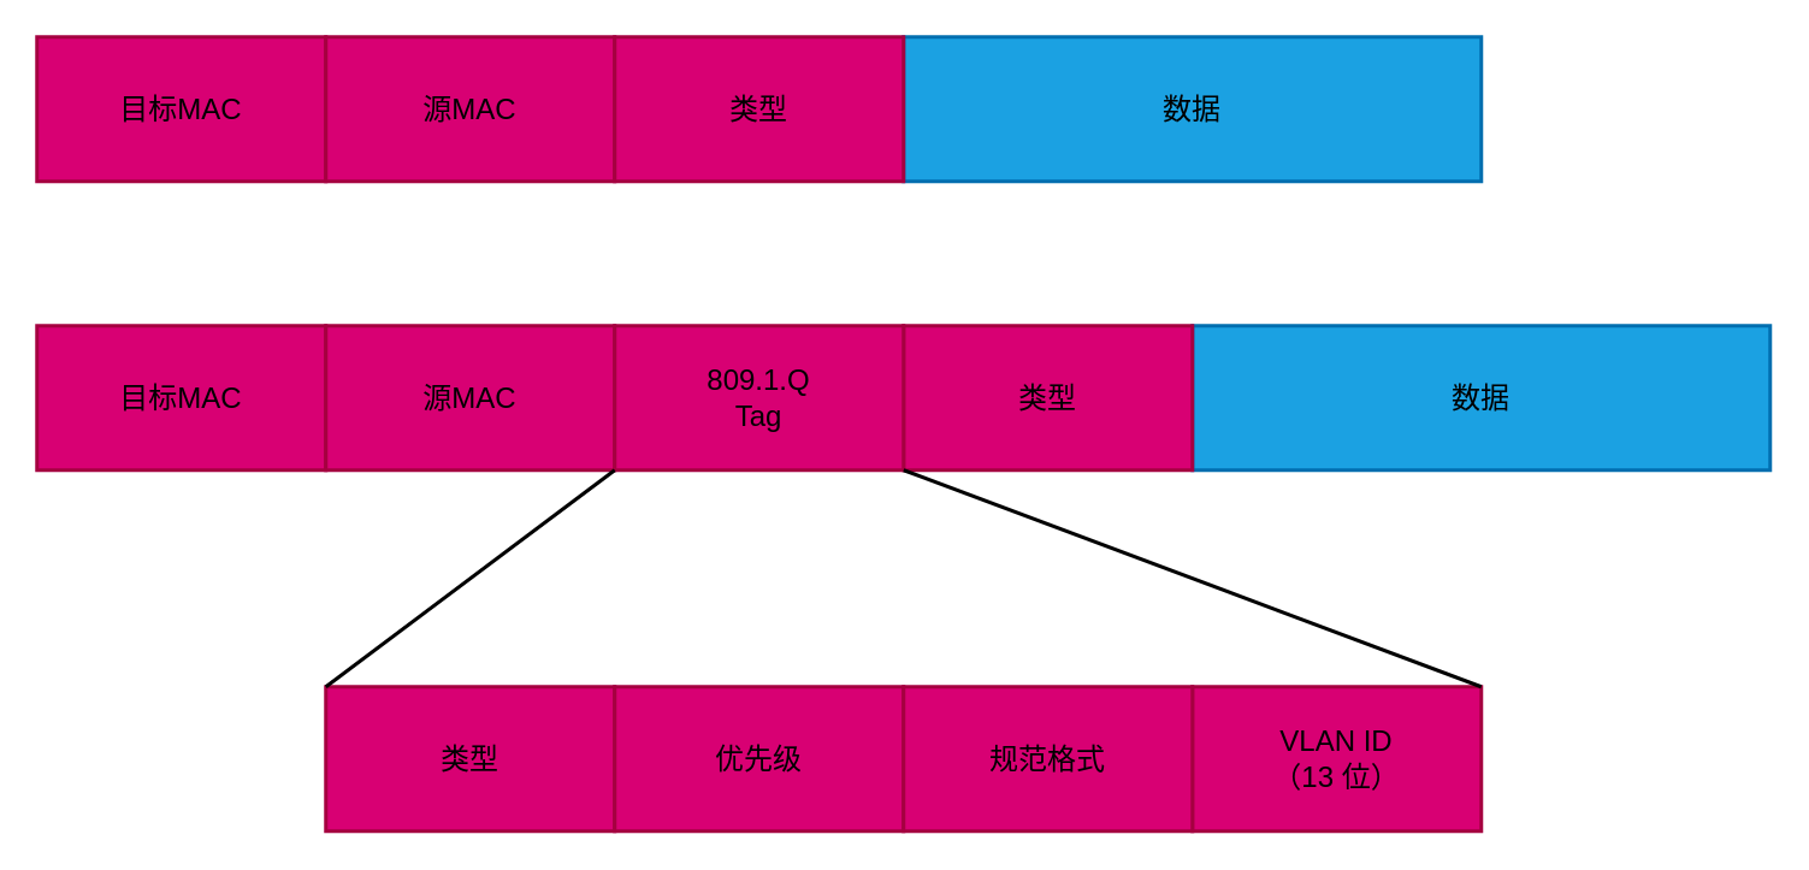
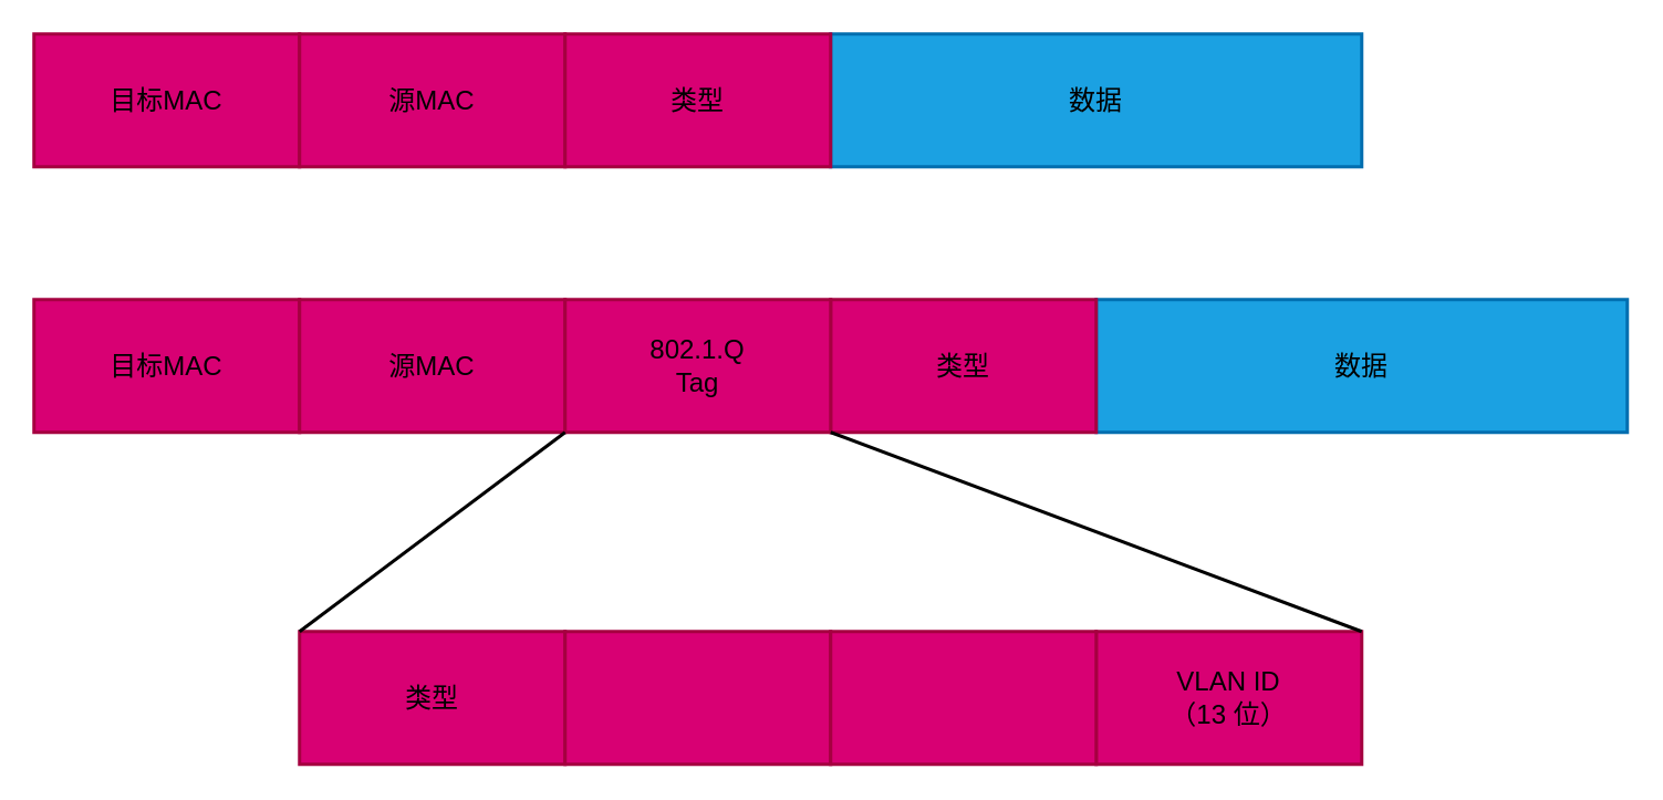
  <mxCell id="0" />
  <mxCell id="1" parent="0" />
  <mxCell id="2" value="" style="rounded=0;whiteSpace=wrap;html=1;labelBackgroundColor=none;strokeColor=#006EAF;strokeWidth=2;fillColor=#1ba1e2;fontSize=16;align=center;fontColor=#ffffff;" vertex="1" parent="1"><mxGeometry x="500" y="20" width="320" height="80" as="geometry" /></mxCell>
  <mxCell id="3" value="" style="rounded=0;whiteSpace=wrap;html=1;labelBackgroundColor=none;strokeColor=#A50040;strokeWidth=2;fillColor=#d80073;fontSize=16;align=center;fontColor=#ffffff;" vertex="1" parent="1"><mxGeometry x="20" y="20" width="160" height="80" as="geometry" /></mxCell>
  <mxCell id="4" value="目标MAC" style="text;html=1;strokeColor=none;fillColor=none;align=center;verticalAlign=middle;whiteSpace=wrap;rounded=0;labelBackgroundColor=none;fontSize=16;strokeWidth=1;" vertex="1" parent="1"><mxGeometry x="20" y="20" width="160" height="80" as="geometry" /></mxCell>
  <mxCell id="5" value="" style="rounded=0;whiteSpace=wrap;html=1;labelBackgroundColor=none;strokeColor=#A50040;strokeWidth=2;fillColor=#d80073;fontSize=16;align=center;fontColor=#ffffff;" vertex="1" parent="1"><mxGeometry x="180" y="20" width="160" height="80" as="geometry" /></mxCell>
  <mxCell id="6" value="源MAC" style="text;html=1;strokeColor=none;fillColor=none;align=center;verticalAlign=middle;whiteSpace=wrap;rounded=0;labelBackgroundColor=none;fontSize=16;" vertex="1" parent="1"><mxGeometry x="180" y="20" width="160" height="80" as="geometry" /></mxCell>
  <mxCell id="7" value="" style="rounded=0;whiteSpace=wrap;html=1;labelBackgroundColor=none;strokeColor=#A50040;strokeWidth=2;fillColor=#d80073;fontSize=16;align=center;fontColor=#ffffff;" vertex="1" parent="1"><mxGeometry x="340" y="20" width="160" height="80" as="geometry" /></mxCell>
  <mxCell id="8" value="类型" style="text;html=1;strokeColor=none;fillColor=none;align=center;verticalAlign=middle;whiteSpace=wrap;rounded=0;labelBackgroundColor=none;fontSize=16;" vertex="1" parent="1"><mxGeometry x="340" y="20" width="160" height="80" as="geometry" /></mxCell>
  <mxCell id="9" value="数据" style="text;html=1;strokeColor=none;fillColor=none;align=center;verticalAlign=middle;whiteSpace=wrap;rounded=0;labelBackgroundColor=none;fontSize=16;" vertex="1" parent="1"><mxGeometry x="500" y="20" width="320" height="80" as="geometry" /></mxCell>
  <mxCell id="10" value="" style="rounded=0;whiteSpace=wrap;html=1;labelBackgroundColor=none;strokeColor=#006EAF;strokeWidth=2;fillColor=#1ba1e2;fontSize=16;align=center;fontColor=#ffffff;" vertex="1" parent="1"><mxGeometry x="660" y="180" width="320" height="80" as="geometry" /></mxCell>
  <mxCell id="11" value="" style="rounded=0;whiteSpace=wrap;html=1;labelBackgroundColor=none;strokeColor=#A50040;strokeWidth=2;fillColor=#d80073;fontSize=16;align=center;fontColor=#ffffff;" vertex="1" parent="1"><mxGeometry x="20" y="180" width="160" height="80" as="geometry" /></mxCell>
  <mxCell id="12" value="目标MAC" style="text;html=1;strokeColor=none;fillColor=none;align=center;verticalAlign=middle;whiteSpace=wrap;rounded=0;labelBackgroundColor=none;fontSize=16;strokeWidth=1;" vertex="1" parent="1"><mxGeometry x="20" y="180" width="160" height="80" as="geometry" /></mxCell>
  <mxCell id="13" value="" style="rounded=0;whiteSpace=wrap;html=1;labelBackgroundColor=none;strokeColor=#A50040;strokeWidth=2;fillColor=#d80073;fontSize=16;align=center;fontColor=#ffffff;" vertex="1" parent="1"><mxGeometry x="180" y="180" width="160" height="80" as="geometry" /></mxCell>
  <mxCell id="14" value="源MAC" style="text;html=1;strokeColor=none;fillColor=none;align=center;verticalAlign=middle;whiteSpace=wrap;rounded=0;labelBackgroundColor=none;fontSize=16;" vertex="1" parent="1"><mxGeometry x="180" y="180" width="160" height="80" as="geometry" /></mxCell>
  <mxCell id="15" value="" style="rounded=0;whiteSpace=wrap;html=1;labelBackgroundColor=none;strokeColor=#A50040;strokeWidth=2;fillColor=#d80073;fontSize=16;align=center;fontColor=#ffffff;" vertex="1" parent="1"><mxGeometry x="500" y="180" width="160" height="80" as="geometry" /></mxCell>
  <mxCell id="16" value="类型" style="text;html=1;strokeColor=none;fillColor=none;align=center;verticalAlign=middle;whiteSpace=wrap;rounded=0;labelBackgroundColor=none;fontSize=16;" vertex="1" parent="1"><mxGeometry x="500" y="180" width="160" height="80" as="geometry" /></mxCell>
  <mxCell id="17" value="数据" style="text;html=1;strokeColor=none;fillColor=none;align=center;verticalAlign=middle;whiteSpace=wrap;rounded=0;labelBackgroundColor=none;fontSize=16;" vertex="1" parent="1"><mxGeometry x="660" y="180" width="320" height="80" as="geometry" /></mxCell>
  <mxCell id="18" value="" style="rounded=0;whiteSpace=wrap;html=1;labelBackgroundColor=none;strokeColor=#A50040;strokeWidth=2;fillColor=#d80073;fontSize=16;align=center;fontColor=#ffffff;" vertex="1" parent="1"><mxGeometry x="340" y="180" width="160" height="80" as="geometry" /></mxCell>
- <mxCell id="19" value="809.1.Q&lt;br&gt;Tag" style="text;html=1;strokeColor=none;fillColor=none;align=center;verticalAlign=middle;whiteSpace=wrap;rounded=0;labelBackgroundColor=none;fontSize=16;" vertex="1" parent="1"><mxGeometry x="340" y="180" width="160" height="80" as="geometry" /></mxCell>
+ <mxCell id="19" value="802.1.Q&lt;br&gt;Tag" style="text;html=1;strokeColor=none;fillColor=none;align=center;verticalAlign=middle;whiteSpace=wrap;rounded=0;labelBackgroundColor=none;fontSize=16;" vertex="1" parent="1"><mxGeometry x="340" y="180" width="160" height="80" as="geometry" /></mxCell>
  <mxCell id="20" value="" style="rounded=0;whiteSpace=wrap;html=1;labelBackgroundColor=none;strokeColor=#A50040;strokeWidth=2;fillColor=#d80073;fontSize=16;align=center;fontColor=#ffffff;" vertex="1" parent="1"><mxGeometry x="180" y="380" width="160" height="80" as="geometry" /></mxCell>
  <mxCell id="21" value="类型" style="text;html=1;strokeColor=none;fillColor=none;align=center;verticalAlign=middle;whiteSpace=wrap;rounded=0;labelBackgroundColor=none;fontSize=16;strokeWidth=1;" vertex="1" parent="1"><mxGeometry x="180" y="380" width="160" height="80" as="geometry" /></mxCell>
  <mxCell id="22" value="" style="rounded=0;whiteSpace=wrap;html=1;labelBackgroundColor=none;strokeColor=#A50040;strokeWidth=2;fillColor=#d80073;fontSize=16;align=center;fontColor=#ffffff;" vertex="1" parent="1"><mxGeometry x="340" y="380" width="160" height="80" as="geometry" /></mxCell>
- <mxCell id="23" value="优先级" style="text;html=1;strokeColor=none;fillColor=none;align=center;verticalAlign=middle;whiteSpace=wrap;rounded=0;labelBackgroundColor=none;fontSize=16;" vertex="1" parent="1"><mxGeometry x="340" y="380" width="160" height="80" as="geometry" /></mxCell>
  <mxCell id="24" value="" style="rounded=0;whiteSpace=wrap;html=1;labelBackgroundColor=none;strokeColor=#A50040;strokeWidth=2;fillColor=#d80073;fontSize=16;align=center;fontColor=#ffffff;" vertex="1" parent="1"><mxGeometry x="660" y="380" width="160" height="80" as="geometry" /></mxCell>
  <mxCell id="25" value="VLAN ID&lt;br&gt;（13 位）" style="text;html=1;strokeColor=none;fillColor=none;align=center;verticalAlign=middle;whiteSpace=wrap;rounded=0;labelBackgroundColor=none;fontSize=16;" vertex="1" parent="1"><mxGeometry x="660" y="380" width="160" height="80" as="geometry" /></mxCell>
  <mxCell id="26" value="" style="rounded=0;whiteSpace=wrap;html=1;labelBackgroundColor=none;strokeColor=#A50040;strokeWidth=2;fillColor=#d80073;fontSize=16;align=center;fontColor=#ffffff;" vertex="1" parent="1"><mxGeometry x="500" y="380" width="160" height="80" as="geometry" /></mxCell>
- <mxCell id="27" value="规范格式" style="text;html=1;strokeColor=none;fillColor=none;align=center;verticalAlign=middle;whiteSpace=wrap;rounded=0;labelBackgroundColor=none;fontSize=16;" vertex="1" parent="1"><mxGeometry x="500" y="380" width="160" height="80" as="geometry" /></mxCell>
  <mxCell id="28" value="" style="endArrow=none;html=1;strokeWidth=2;exitX=0;exitY=0;exitDx=0;exitDy=0;" edge="1" parent="1" source="21"><mxGeometry width="50" height="50" relative="1" as="geometry"><mxPoint x="290" y="310" as="sourcePoint" /><mxPoint x="340" y="260" as="targetPoint" /></mxGeometry></mxCell>
  <mxCell id="29" value="" style="endArrow=none;html=1;strokeWidth=2;exitX=1;exitY=0;exitDx=0;exitDy=0;" edge="1" parent="1" source="25"><mxGeometry width="50" height="50" relative="1" as="geometry"><mxPoint x="340" y="380" as="sourcePoint" /><mxPoint x="500" y="260" as="targetPoint" /></mxGeometry></mxCell>
